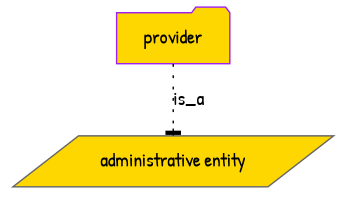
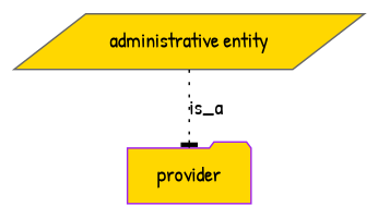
  digraph {
    fontname="Patrick Hand"
    node [style=filled fillcolor=gold fontname="Patrick Hand"]
    n1 [height=0.5 label=provider width=1.1129 color=purple shape=folder]
    "administrative entity" [height=0.5 width=2.3069 color=gray40 shape=parallelogram]
-   n1 -> "administrative entity" [label=is_a style=dotted arrowhead=tee fontname="Patrick Hand"]
+   "administrative entity" -> n1 [label=is_a style=dotted arrowhead=tee fontname="Patrick Hand"]
  }
